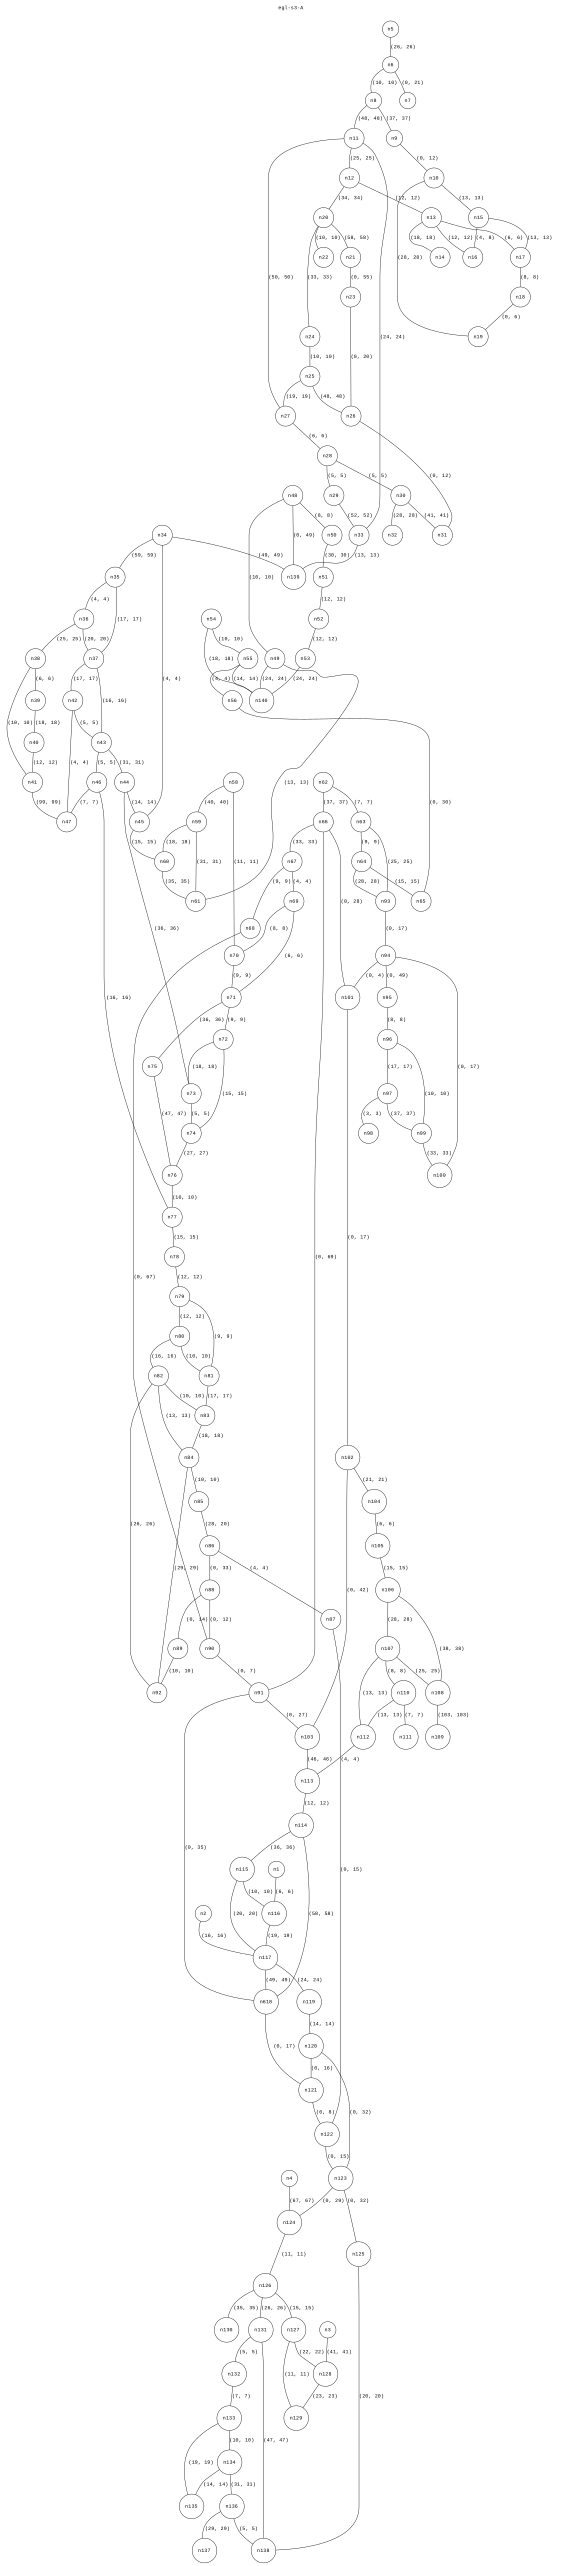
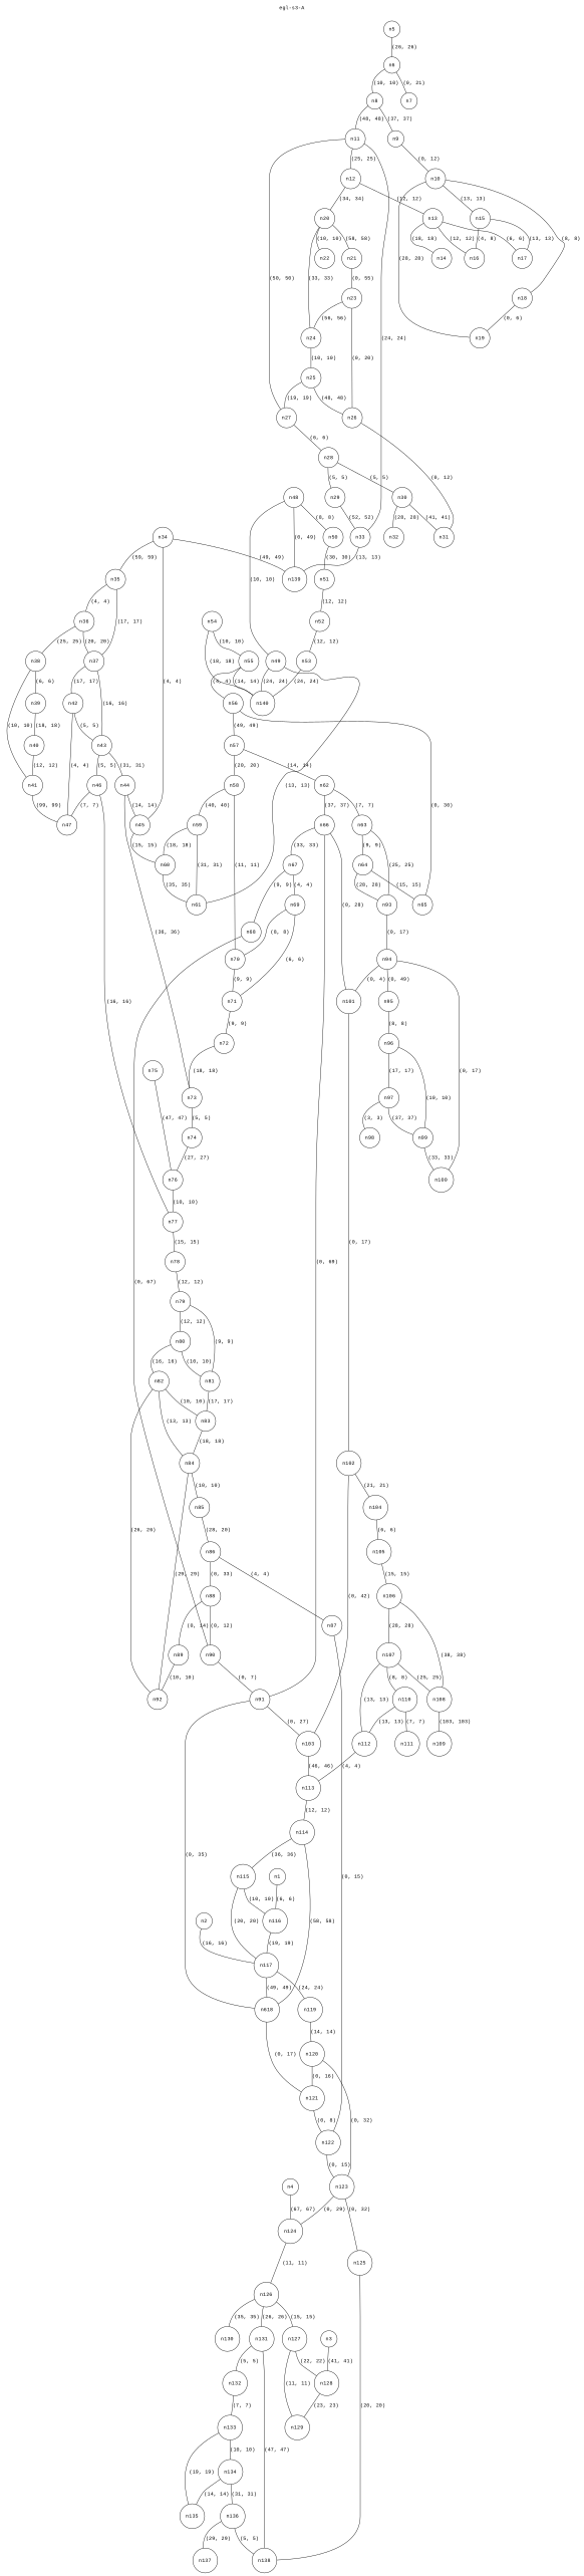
  strict graph {
    fontname="Liberation Mono"
    label="egl-s3-A"
    labeljust=center
    labelloc=top
    node [fontname="Liberation Mono" shape=circle]
    edge [fontname="Liberation Mono"]
    n1
    n116
    n117
    n2
    n118 [label=n618]
    n119
    n3
    n128
    n129
    n4
    n124
    n126
    n5
    n6
    n7
    n8
    n9
    n11
    n10
    n12
    n27
    n33
    n15
    n19
    n16
    n17
    n13
    n20
    n28
    n139
    n14
    n21
    n22
    n24
    n18
    n23
    n25
    n26
    n31
    n29
    n30
    n32
    n34
    n35
    n45
    n36
    n37
    n60
    n38
    n42
    n43
    n39
    n41
    n47
    n44
    n46
    n40
    n73
    n77
    n74
    n61
    n78
    n48
    n49
    n50
    n140
    n51
    n52
    n53
    n54
    n55
    n56
+   n57
    n65
    n58
    n62
    n59
    n70
    n63
    n66
    n71
    n64
    n93
    n67
    n91
    n101
    n94
    n68
    n69
    n103
    n102
    n90
    n72
    n75
    n76
    n79
    n80
    n81
    n82
    n83
    n84
    n92
    n85
    n86
    n87
    n88
    n122
    n89
    n123
    n113
    n121
    n95
    n100
    n96
    n97
    n99
    n98
    n104
    n105
    n114
    n106
    n107
    n108
    n110
    n112
    n109
    n111
    n115
    n120
    n125
    n138
    n127
    n130
    n131
    n132
    n133
    n134
    n135
    n136
    n137
    n1 -- n116 [label="(6, 6)"]
    n116 -- n117 [label="(19, 19)"]
    n117 -- n118 [label="(49, 49)"]
    n117 -- n119 [label="(24, 24)"]
    n2 -- n117 [label="(16, 16)"]
    n118 -- n121 [label="(0, 17)"]
    n119 -- n120 [label="(14, 14)"]
    n3 -- n128 [label="(41, 41)"]
    n128 -- n129 [label="(23, 23)"]
    n4 -- n124 [label="(67, 67)"]
    n124 -- n126 [label="(11, 11)"]
    n126 -- n127 [label="(15, 15)"]
    n126 -- n130 [label="(35, 35)"]
    n126 -- n131 [label="(26, 26)"]
    n5 -- n6 [label="(26, 26)"]
    n6 -- n7 [label="(0, 21)"]
    n6 -- n8 [label="(10, 10)"]
    n8 -- n9 [label="(37, 37)"]
    n8 -- n11 [label="(48, 48)"]
    n9 -- n10 [label="(0, 12)"]
    n11 -- n12 [label="(25, 25)"]
    n11 -- n27 [label="(50, 50)"]
    n11 -- n33 [label="(24, 24)"]
    n10 -- n15 [label="(13, 13)"]
    n10 -- n19 [label="(28, 28)"]
    n12 -- n13 [label="(12, 12)"]
    n12 -- n20 [label="(34, 34)"]
    n27 -- n28 [label="(6, 6)"]
    n33 -- n139 [label="(13, 13)"]
    n15 -- n16 [label="(4, 8)"]
    n15 -- n17 [label="(13, 13)"]
-   n17 -- n18 [label="(8, 8)"]
+   n10 -- n18 [label="(8, 8)"]
    n13 -- n16 [label="(12, 12)"]
    n13 -- n17 [label="(6, 6)"]
    n13 -- n14 [label="(18, 18)"]
    n20 -- n21 [label="(58, 58)"]
    n20 -- n22 [label="(10, 10)"]
    n20 -- n24 [label="(33, 33)"]
    n28 -- n29 [label="(5, 5)"]
    n28 -- n30 [label="(5, 5)"]
    n21 -- n23 [label="(0, 55)"]
    n24 -- n25 [label="(10, 10)"]
    n18 -- n19 [label="(0, 6)"]
+   n23 -- n24 [label="(56, 56)"]
    n23 -- n26 [label="(0, 20)"]
    n25 -- n27 [label="(19, 19)"]
    n25 -- n26 [label="(48, 48)"]
    n26 -- n31 [label="(0, 12)"]
    n29 -- n33 [label="(52, 52)"]
    n30 -- n31 [label="(41, 41)"]
    n30 -- n32 [label="(28, 28)"]
    n34 -- n139 [label="(49, 49)"]
    n34 -- n35 [label="(59, 59)"]
    n34 -- n45 [label="(4, 4)"]
    n35 -- n36 [label="(4, 4)"]
    n35 -- n37 [label="(17, 17)"]
    n45 -- n60 [label="(15, 15)"]
    n36 -- n37 [label="(20, 20)"]
    n36 -- n38 [label="(25, 25)"]
    n37 -- n42 [label="(17, 17)"]
    n37 -- n43 [label="(16, 16)"]
    n60 -- n61 [label="(35, 35)"]
    n38 -- n39 [label="(6, 6)"]
    n38 -- n41 [label="(10, 10)"]
    n42 -- n43 [label="(5, 5)"]
    n42 -- n47 [label="(4, 4)"]
    n43 -- n44 [label="(31, 31)"]
    n43 -- n46 [label="(5, 5)"]
    n39 -- n40 [label="(18, 18)"]
    n41 -- n47 [label="(99, 99)"]
    n44 -- n45 [label="(14, 14)"]
    n44 -- n73 [label="(36, 36)"]
    n46 -- n47 [label="(7, 7)"]
    n46 -- n77 [label="(16, 16)"]
    n40 -- n41 [label="(12, 12)"]
    n73 -- n74 [label="(5, 5)"]
    n77 -- n78 [label="(15, 15)"]
    n74 -- n76 [label="(27, 27)"]
    n78 -- n79 [label="(12, 12)"]
    n48 -- n139 [label="(0, 49)"]
    n48 -- n49 [label="(10, 10)"]
    n48 -- n50 [label="(8, 8)"]
    n49 -- n61 [label="(13, 13)"]
    n49 -- n140 [label="(24, 24)"]
    n50 -- n51 [label="(30, 30)"]
    n51 -- n52 [label="(12, 12)"]
    n52 -- n53 [label="(12, 12)"]
    n53 -- n140 [label="(24, 24)"]
    n54 -- n140 [label="(18, 18)"]
    n54 -- n55 [label="(10, 10)"]
    n55 -- n140 [label="(14, 14)"]
    n55 -- n56 [label="(4, 4)"]
+   n56 -- n57 [label="(49, 49)"]
    n56 -- n65 [label="(0, 30)"]
+   n57 -- n58 [label="(20, 20)"]
+   n57 -- n62 [label="(14, 14)"]
    n58 -- n59 [label="(40, 40)"]
    n58 -- n70 [label="(11, 11)"]
    n62 -- n63 [label="(7, 7)"]
    n62 -- n66 [label="(37, 37)"]
    n59 -- n60 [label="(18, 18)"]
    n59 -- n61 [label="(31, 31)"]
    n70 -- n71 [label="(9, 9)"]
    n63 -- n64 [label="(9, 9)"]
    n63 -- n93 [label="(25, 25)"]
    n66 -- n67 [label="(33, 33)"]
    n66 -- n91 [label="(0, 69)"]
    n66 -- n101 [label="(0, 28)"]
    n71 -- n72 [label="(9, 9)"]
-   n71 -- n75 [label="(36, 36)"]
    n64 -- n65 [label="(15, 15)"]
    n64 -- n93 [label="(28, 28)"]
    n93 -- n94 [label="(0, 17)"]
    n67 -- n68 [label="(9, 9)"]
    n67 -- n69 [label="(4, 4)"]
    n91 -- n118 [label="(0, 35)"]
    n91 -- n103 [label="(0, 27)"]
    n101 -- n102 [label="(0, 17)"]
    n94 -- n101 [label="(0, 4)"]
    n94 -- n95 [label="(0, 49)"]
    n94 -- n100 [label="(0, 17)"]
    n68 -- n90 [label="(0, 67)"]
    n69 -- n70 [label="(8, 8)"]
    n69 -- n71 [label="(6, 6)"]
    n103 -- n113 [label="(46, 46)"]
    n102 -- n103 [label="(0, 42)"]
    n102 -- n104 [label="(21, 21)"]
    n90 -- n91 [label="(0, 7)"]
    n72 -- n73 [label="(18, 18)"]
-   n72 -- n74 [label="(15, 15)"]
    n75 -- n76 [label="(47, 47)"]
    n76 -- n77 [label="(10, 10)"]
    n79 -- n80 [label="(12, 12)"]
    n79 -- n81 [label="(9, 9)"]
    n80 -- n81 [label="(10, 10)"]
    n80 -- n82 [label="(16, 16)"]
    n81 -- n83 [label="(17, 17)"]
    n82 -- n83 [label="(10, 10)"]
    n82 -- n84 [label="(13, 13)"]
    n82 -- n92 [label="(26, 26)"]
    n83 -- n84 [label="(18, 18)"]
    n84 -- n92 [label="(29, 29)"]
    n84 -- n85 [label="(10, 10)"]
    n85 -- n86 [label="(28, 20)"]
    n86 -- n87 [label="(4, 4)"]
    n86 -- n88 [label="(0, 33)"]
    n87 -- n122 [label="(0, 15)"]
    n88 -- n90 [label="(0, 12)"]
    n88 -- n89 [label="(0, 14)"]
    n122 -- n123 [label="(0, 15)"]
    n89 -- n92 [label="(10, 10)"]
    n123 -- n124 [label="(0, 29)"]
    n123 -- n125 [label="(0, 32)"]
    n113 -- n114 [label="(12, 12)"]
    n121 -- n122 [label="(0, 8)"]
    n95 -- n96 [label="(8, 8)"]
    n96 -- n97 [label="(17, 17)"]
    n96 -- n99 [label="(10, 10)"]
    n97 -- n99 [label="(37, 37)"]
    n97 -- n98 [label="(3, 3)"]
    n99 -- n100 [label="(33, 33)"]
    n104 -- n105 [label="(6, 6)"]
    n105 -- n106 [label="(15, 15)"]
    n114 -- n118 [label="(58, 58)"]
    n114 -- n115 [label="(36, 36)"]
    n106 -- n107 [label="(28, 28)"]
    n106 -- n108 [label="(38, 38)"]
    n107 -- n108 [label="(25, 25)"]
    n107 -- n110 [label="(8, 8)"]
    n107 -- n112 [label="(13, 13)"]
    n108 -- n109 [label="(103, 103)"]
    n110 -- n112 [label="(13, 13)"]
    n110 -- n111 [label="(7, 7)"]
    n112 -- n113 [label="(4, 4)"]
    n115 -- n116 [label="(10, 10)"]
    n115 -- n117 [label="(20, 20)"]
    n120 -- n123 [label="(0, 32)"]
    n120 -- n121 [label="(0, 16)"]
    n125 -- n138 [label="(20, 20)"]
    n127 -- n128 [label="(22, 22)"]
    n127 -- n129 [label="(11, 11)"]
    n131 -- n138 [label="(47, 47)"]
    n131 -- n132 [label="(5, 5)"]
    n132 -- n133 [label="(7, 7)"]
    n133 -- n134 [label="(10, 10)"]
    n133 -- n135 [label="(19, 19)"]
    n134 -- n135 [label="(14, 14)"]
    n134 -- n136 [label="(31, 31)"]
    n136 -- n138 [label="(5, 5)"]
    n136 -- n137 [label="(29, 29)"]
  }
